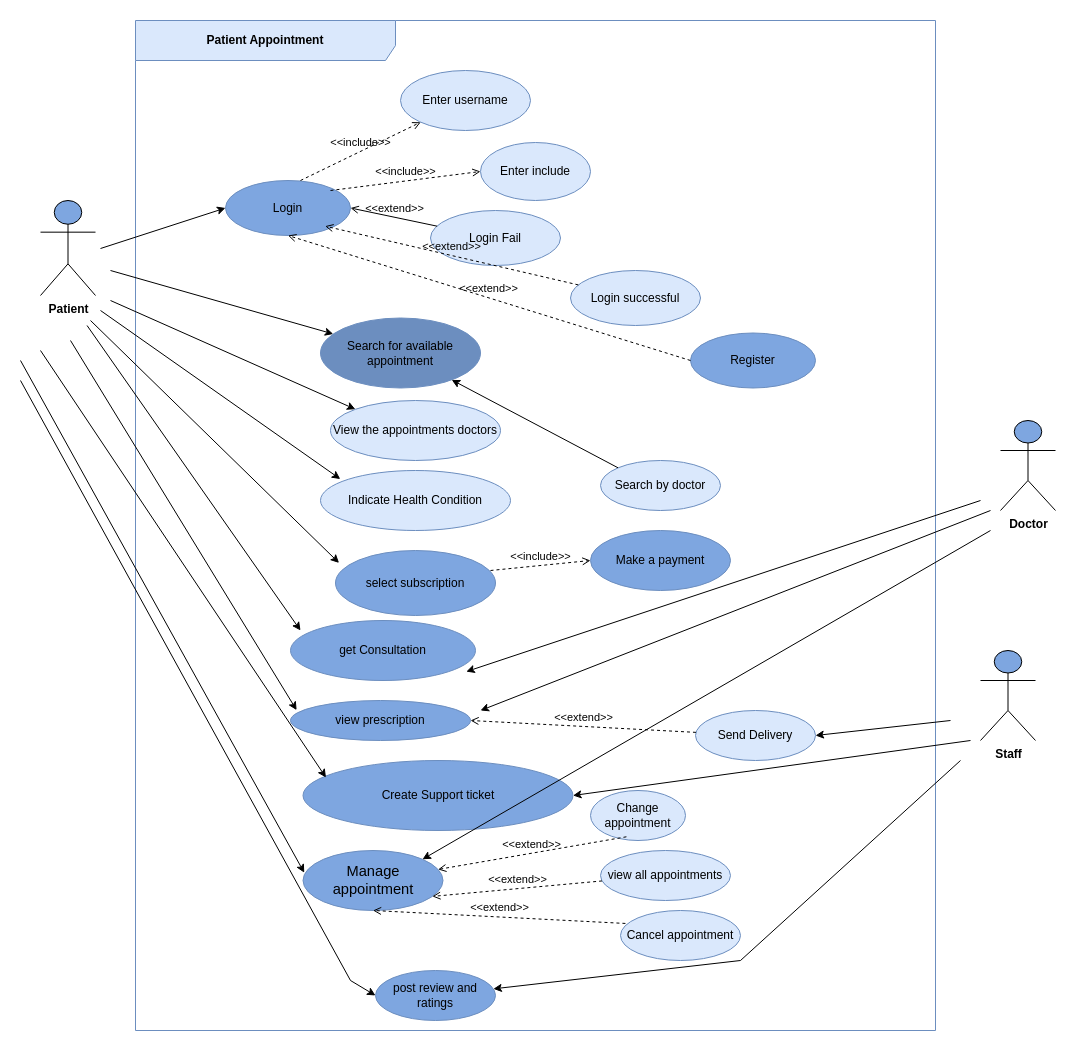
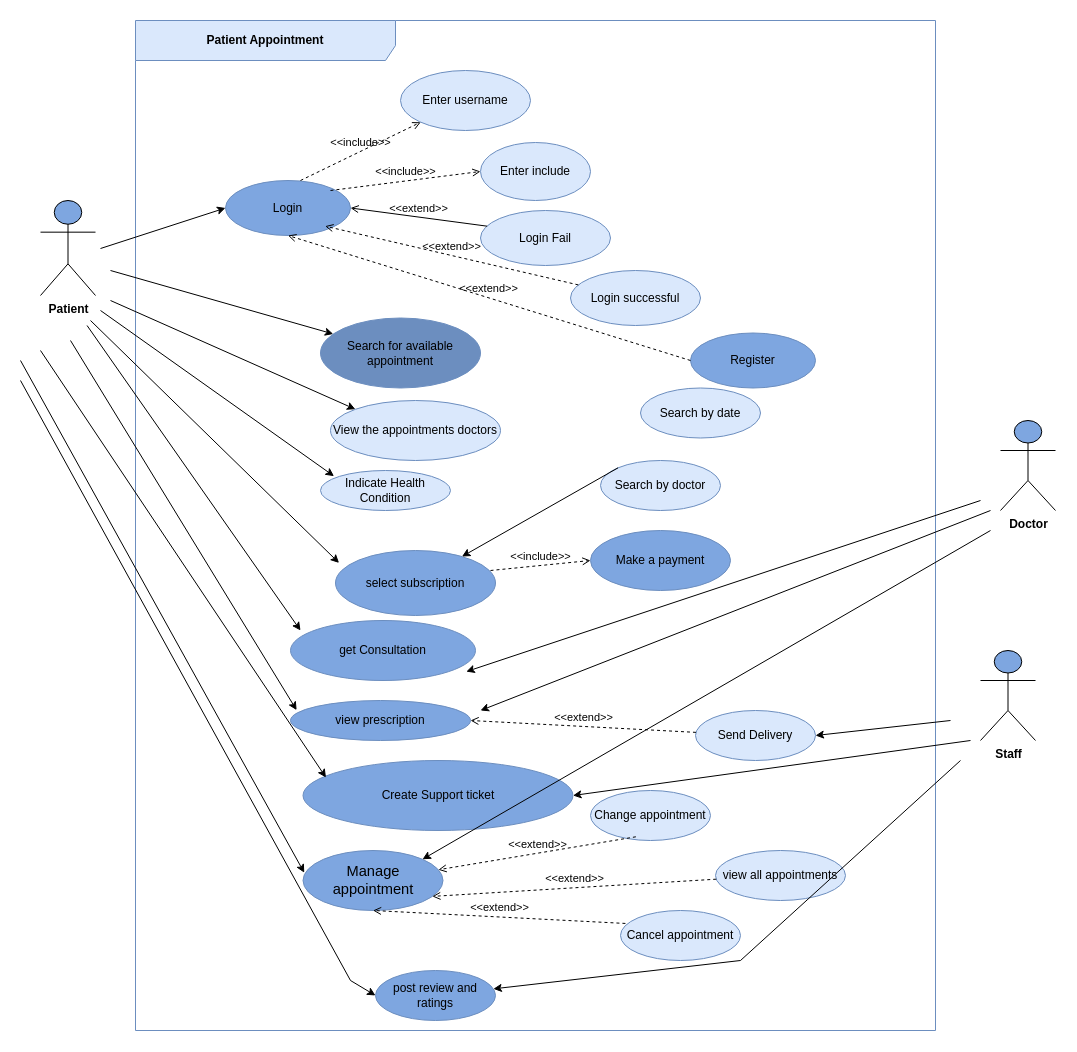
  <mxCell id="0" />
  <mxCell id="1" parent="0" />
  <mxCell id="2" value="&lt;b&gt;Patient Appointment&lt;/b&gt;" style="shape=umlFrame;whiteSpace=wrap;html=1;fillColor=#dae8fc;width=260;height=40;strokeColor=#6c8ebf;" parent="1" vertex="1"><mxGeometry x="135" y="20" width="800" height="1010" as="geometry" /></mxCell>
+ <mxCell id="3" value="Search by date" style="ellipse;whiteSpace=wrap;html=1;fontSize=12;fillColor=#dae8fc;strokeColor=#6c8ebf;" parent="1" vertex="1"><mxGeometry x="640" y="387.5" width="120" height="50" as="geometry" /></mxCell>
  <mxCell id="4" value="&lt;b&gt;Patient&lt;/b&gt;" style="shape=umlActor;verticalLabelPosition=bottom;verticalAlign=top;html=1;outlineConnect=0;fontSize=12;fillColor=#7EA6E0;" parent="1" vertex="1"><mxGeometry x="40" y="200" width="55" height="95" as="geometry" /></mxCell>
  <mxCell id="5" value="Login" style="ellipse;whiteSpace=wrap;html=1;fontSize=12;fillColor=#7EA6E0;strokeColor=#6c8ebf;" parent="1" vertex="1"><mxGeometry x="225" y="180" width="125" height="55" as="geometry" /></mxCell>
  <mxCell id="6" value="" style="endArrow=classic;html=1;rounded=0;entryX=0;entryY=0.5;entryDx=0;entryDy=0;" parent="1" target="5" edge="1"><mxGeometry width="50" height="50" relative="1" as="geometry"><mxPoint x="100" y="248" as="sourcePoint" /><mxPoint x="165.711" y="247.5" as="targetPoint" /></mxGeometry></mxCell>
  <mxCell id="7" value="" style="endArrow=classic;html=1;rounded=0;" parent="1" target="24" edge="1"><mxGeometry width="50" height="50" relative="1" as="geometry"><mxPoint x="110" y="270" as="sourcePoint" /><mxPoint x="230" y="270" as="targetPoint" /></mxGeometry></mxCell>
  <mxCell id="8" value="" style="endArrow=classic;html=1;rounded=0;entryX=0;entryY=0;entryDx=0;entryDy=0;" parent="1" target="26" edge="1"><mxGeometry width="50" height="50" relative="1" as="geometry"><mxPoint x="110" y="300" as="sourcePoint" /><mxPoint x="246.903" y="382.731" as="targetPoint" /></mxGeometry></mxCell>
  <mxCell id="9" value="" style="endArrow=classic;html=1;rounded=0;entryX=0.104;entryY=0.142;entryDx=0;entryDy=0;entryPerimeter=0;" parent="1" target="27" edge="1"><mxGeometry width="50" height="50" relative="1" as="geometry"><mxPoint x="100" y="310" as="sourcePoint" /><mxPoint x="240.037" y="453.68" as="targetPoint" /></mxGeometry></mxCell>
  <mxCell id="10" value="" style="endArrow=classic;html=1;rounded=0;entryX=0.022;entryY=0.191;entryDx=0;entryDy=0;entryPerimeter=0;" parent="1" target="36" edge="1"><mxGeometry width="50" height="50" relative="1" as="geometry"><mxPoint x="90" y="320" as="sourcePoint" /><mxPoint x="236.67" y="593.02" as="targetPoint" /></mxGeometry></mxCell>
  <mxCell id="11" value="" style="endArrow=classic;html=1;rounded=0;" parent="1" edge="1"><mxGeometry width="50" height="50" relative="1" as="geometry"><mxPoint x="86.56" y="325" as="sourcePoint" /><mxPoint x="300" y="630" as="targetPoint" /></mxGeometry></mxCell>
  <mxCell id="12" value="" style="endArrow=classic;html=1;rounded=0;entryX=0.034;entryY=0.241;entryDx=0;entryDy=0;entryPerimeter=0;" parent="1" target="30" edge="1"><mxGeometry width="50" height="50" relative="1" as="geometry"><mxPoint x="70" y="340" as="sourcePoint" /><mxPoint x="280" y="710" as="targetPoint" /></mxGeometry></mxCell>
  <mxCell id="13" value="Enter include" style="ellipse;whiteSpace=wrap;html=1;fontSize=12;fillColor=#dae8fc;strokeColor=#6c8ebf;" parent="1" vertex="1"><mxGeometry x="480" y="142" width="110" height="58" as="geometry" /></mxCell>
- <mxCell id="14" value="Login Fail" style="ellipse;whiteSpace=wrap;html=1;fontSize=12;fillColor=#dae8fc;strokeColor=#6c8ebf;" parent="1" vertex="1"><mxGeometry x="430" y="210" width="130" height="55" as="geometry" /></mxCell>
+ <mxCell id="14" value="Login Fail" style="ellipse;whiteSpace=wrap;html=1;fontSize=12;fillColor=#dae8fc;strokeColor=#6c8ebf;" parent="1" vertex="1"><mxGeometry x="480" y="210" width="130" height="55" as="geometry" /></mxCell>
  <mxCell id="15" style="edgeStyle=orthogonalEdgeStyle;rounded=0;orthogonalLoop=1;jettySize=auto;html=1;exitX=0.5;exitY=1;exitDx=0;exitDy=0;" parent="1" source="14" target="14" edge="1"><mxGeometry relative="1" as="geometry" /></mxCell>
  <mxCell id="16" value="Enter username" style="ellipse;whiteSpace=wrap;html=1;fontSize=12;fillColor=#dae8fc;strokeColor=#6c8ebf;" parent="1" vertex="1"><mxGeometry x="400" y="70" width="130" height="60" as="geometry" /></mxCell>
  <mxCell id="17" value="Login successful" style="ellipse;whiteSpace=wrap;html=1;fontSize=12;fillColor=#dae8fc;strokeColor=#6c8ebf;" parent="1" vertex="1"><mxGeometry x="570" y="270" width="130" height="55" as="geometry" /></mxCell>
  <mxCell id="18" value="&amp;lt;&amp;lt;include&amp;gt;&amp;gt;" style="html=1;verticalAlign=bottom;labelBackgroundColor=none;endArrow=open;endFill=0;dashed=1;rounded=0;" parent="1" target="16" edge="1"><mxGeometry width="160" relative="1" as="geometry"><mxPoint x="300" y="180" as="sourcePoint" /><mxPoint x="460" y="180" as="targetPoint" /></mxGeometry></mxCell>
  <mxCell id="19" value="&amp;lt;&amp;lt;include&amp;gt;&amp;gt;" style="html=1;verticalAlign=bottom;labelBackgroundColor=none;endArrow=open;endFill=0;dashed=1;rounded=0;entryX=0;entryY=0.5;entryDx=0;entryDy=0;" parent="1" target="13" edge="1"><mxGeometry width="160" relative="1" as="geometry"><mxPoint x="330" y="190" as="sourcePoint" /><mxPoint x="490" y="190" as="targetPoint" /></mxGeometry></mxCell>
  <mxCell id="20" value="&amp;lt;&amp;lt;extend&amp;gt;&amp;gt;" style="html=1;verticalAlign=bottom;labelBackgroundColor=none;endArrow=open;endFill=0;dashed=0;rounded=0;entryX=1;entryY=0.5;entryDx=0;entryDy=0;exitX=0.051;exitY=0.285;exitDx=0;exitDy=0;exitPerimeter=0;" parent="1" source="14" target="5" edge="1"><mxGeometry width="160" relative="1" as="geometry"><mxPoint x="350" y="230" as="sourcePoint" /><mxPoint x="510" y="230" as="targetPoint" /></mxGeometry></mxCell>
  <mxCell id="21" value="&amp;lt;&amp;lt;extend&amp;gt;&amp;gt;" style="html=1;verticalAlign=bottom;labelBackgroundColor=none;endArrow=open;endFill=0;dashed=1;rounded=0;entryX=0.797;entryY=0.83;entryDx=0;entryDy=0;entryPerimeter=0;" parent="1" source="17" target="5" edge="1"><mxGeometry width="160" relative="1" as="geometry"><mxPoint x="350" y="220" as="sourcePoint" /><mxPoint x="510" y="220" as="targetPoint" /></mxGeometry></mxCell>
  <mxCell id="22" value="Register" style="ellipse;whiteSpace=wrap;html=1;fontSize=12;fillColor=#7EA6E0;strokeColor=#6c8ebf;" parent="1" vertex="1"><mxGeometry x="690" y="332.5" width="125" height="55" as="geometry" /></mxCell>
  <mxCell id="23" value="&amp;lt;&amp;lt;extend&amp;gt;&amp;gt;" style="html=1;verticalAlign=bottom;labelBackgroundColor=none;endArrow=open;endFill=0;dashed=1;rounded=0;entryX=0.5;entryY=1;entryDx=0;entryDy=0;exitX=0;exitY=0.5;exitDx=0;exitDy=0;" parent="1" source="22" target="5" edge="1"><mxGeometry width="160" relative="1" as="geometry"><mxPoint x="503.319" y="290.821" as="sourcePoint" /><mxPoint x="334.625" y="235.65" as="targetPoint" /></mxGeometry></mxCell>
  <mxCell id="24" value="Search for available appointment" style="ellipse;whiteSpace=wrap;html=1;fontSize=12;fillColor=#6C8EBF;strokeColor=#6c8ebf;" parent="1" vertex="1"><mxGeometry x="320" y="317.5" width="160" height="70" as="geometry" /></mxCell>
  <mxCell id="25" value="Search by doctor" style="ellipse;whiteSpace=wrap;html=1;fontSize=12;fillColor=#dae8fc;strokeColor=#6c8ebf;" parent="1" vertex="1"><mxGeometry x="600" y="460" width="120" height="50" as="geometry" /></mxCell>
  <mxCell id="26" value="&lt;p class=&quot;MsoNormal&quot;&gt;&lt;span lang=&quot;EN-SG&quot;&gt;View the appointments doctors&lt;/span&gt;&lt;/p&gt;" style="ellipse;whiteSpace=wrap;html=1;fontSize=12;fillColor=#dae8fc;strokeColor=#6c8ebf;" parent="1" vertex="1"><mxGeometry x="330" y="400" width="170" height="60" as="geometry" /></mxCell>
- <mxCell id="27" value="&lt;p class=&quot;MsoNormal&quot;&gt;Indicate Health Condition&lt;/p&gt;" style="ellipse;whiteSpace=wrap;html=1;fontSize=12;fillColor=#dae8fc;strokeColor=#6c8ebf;" parent="1" vertex="1"><mxGeometry x="320" y="470" width="190" height="60" as="geometry" /></mxCell>
+ <mxCell id="27" value="&lt;p class=&quot;MsoNormal&quot;&gt;Indicate Health Condition&lt;/p&gt;" style="ellipse;whiteSpace=wrap;html=1;fontSize=12;fillColor=#dae8fc;strokeColor=#6c8ebf;" parent="1" vertex="1"><mxGeometry x="320" y="470" width="130" height="40" as="geometry" /></mxCell>
  <mxCell id="28" value="&lt;p class=&quot;MsoNormal&quot;&gt;&lt;span lang=&quot;EN-SG&quot;&gt;Make a payment&lt;/span&gt;&lt;/p&gt;" style="ellipse;whiteSpace=wrap;html=1;fontSize=12;fillColor=#7EA6E0;strokeColor=#6c8ebf;" parent="1" vertex="1"><mxGeometry x="590" y="530" width="140" height="60" as="geometry" /></mxCell>
  <mxCell id="29" value="&lt;p class=&quot;MsoNormal&quot;&gt;get Consultation&lt;/p&gt;" style="ellipse;whiteSpace=wrap;html=1;fontSize=12;fillColor=#7EA6E0;strokeColor=#6c8ebf;" parent="1" vertex="1"><mxGeometry x="290" y="620" width="185" height="60" as="geometry" /></mxCell>
  <mxCell id="30" value="view prescription" style="ellipse;whiteSpace=wrap;html=1;fillColor=#7EA6E0;strokeColor=#6c8ebf;" parent="1" vertex="1"><mxGeometry x="290" y="700" width="180" height="40" as="geometry" /></mxCell>
  <mxCell id="31" value="Create Support ticket" style="ellipse;whiteSpace=wrap;html=1;fillColor=#7EA6E0;strokeColor=#6c8ebf;" parent="1" vertex="1"><mxGeometry x="302.5" y="760" width="270" height="70" as="geometry" /></mxCell>
  <mxCell id="32" value="&lt;p class=&quot;MsoNormal&quot;&gt;&lt;span style=&quot;font-size:11.0pt;line-height:&lt;br/&gt;107%;font-family:&amp;quot;Calibri&amp;quot;,sans-serif;mso-ascii-theme-font:minor-latin;&lt;br/&gt;mso-fareast-font-family:Calibri;mso-fareast-theme-font:minor-latin;mso-hansi-theme-font:&lt;br/&gt;minor-latin;mso-bidi-font-family:&amp;quot;Times New Roman&amp;quot;;mso-bidi-theme-font:minor-bidi;&lt;br/&gt;mso-ansi-language:EN-SG;mso-fareast-language:EN-US;mso-bidi-language:AR-SA&quot; lang=&quot;EN-SG&quot;&gt;Manage&lt;br/&gt;appointment&lt;/span&gt;&lt;br&gt;&lt;/p&gt;" style="ellipse;whiteSpace=wrap;html=1;fontSize=12;fillColor=#7EA6E0;strokeColor=#6c8ebf;" parent="1" vertex="1"><mxGeometry x="302.5" y="850" width="140" height="60" as="geometry" /></mxCell>
- <mxCell id="33" value="&lt;p class=&quot;MsoNormal&quot;&gt;&lt;span lang=&quot;EN-SG&quot;&gt;Change appointment&lt;/span&gt;&lt;/p&gt;" style="ellipse;whiteSpace=wrap;html=1;fontSize=12;fillColor=#dae8fc;strokeColor=#6c8ebf;" parent="1" vertex="1"><mxGeometry x="590" y="790" width="95" height="50" as="geometry" /></mxCell>
- <mxCell id="34" value="view all appointments" style="ellipse;whiteSpace=wrap;html=1;fillColor=#dae8fc;strokeColor=#6c8ebf;" parent="1" vertex="1"><mxGeometry x="600" y="850" width="130" height="50" as="geometry" /></mxCell>
+ <mxCell id="33" value="&lt;p class=&quot;MsoNormal&quot;&gt;&lt;span lang=&quot;EN-SG&quot;&gt;Change appointment&lt;/span&gt;&lt;/p&gt;" style="ellipse;whiteSpace=wrap;html=1;fontSize=12;fillColor=#dae8fc;strokeColor=#6c8ebf;" parent="1" vertex="1"><mxGeometry x="590" y="790" width="120" height="50" as="geometry" /></mxCell>
+ <mxCell id="34" value="view all appointments" style="ellipse;whiteSpace=wrap;html=1;fillColor=#dae8fc;strokeColor=#6c8ebf;" parent="1" vertex="1"><mxGeometry x="715" y="850" width="130" height="50" as="geometry" /></mxCell>
  <mxCell id="35" value="&lt;p class=&quot;MsoNormal&quot;&gt;&lt;span lang=&quot;EN-SG&quot;&gt;Cancel appointment&lt;/span&gt;&lt;/p&gt;" style="ellipse;whiteSpace=wrap;html=1;fontSize=12;fillColor=#dae8fc;strokeColor=#6c8ebf;" parent="1" vertex="1"><mxGeometry x="620" y="910" width="120" height="50" as="geometry" /></mxCell>
  <mxCell id="36" value="select subscription" style="ellipse;whiteSpace=wrap;html=1;fillColor=#7EA6E0;strokeColor=#6c8ebf;" parent="1" vertex="1"><mxGeometry x="335" y="550" width="160" height="65" as="geometry" /></mxCell>
  <mxCell id="37" value="&lt;p class=&quot;MsoNormal&quot;&gt;post review and ratings&lt;/p&gt;" style="ellipse;whiteSpace=wrap;html=1;fontSize=12;fillColor=#7EA6E0;strokeColor=#6c8ebf;" parent="1" vertex="1"><mxGeometry x="375" y="970" width="120" height="50" as="geometry" /></mxCell>
- <mxCell id="38" value="" style="endArrow=classic;html=1;rounded=0;exitX=0;exitY=0;exitDx=0;exitDy=0;" parent="1" source="25" target="24" edge="1"><mxGeometry width="50" height="50" relative="1" as="geometry"><mxPoint x="470" y="410" as="sourcePoint" /><mxPoint x="520" y="360" as="targetPoint" /></mxGeometry></mxCell>
+ <mxCell id="38" value="" style="endArrow=classic;html=1;rounded=0;exitX=0;exitY=0;exitDx=0;exitDy=0;" parent="1" source="25" target="36" edge="1"><mxGeometry width="50" height="50" relative="1" as="geometry"><mxPoint x="470" y="410" as="sourcePoint" /><mxPoint x="520" y="360" as="targetPoint" /></mxGeometry></mxCell>
  <mxCell id="39" value="" style="endArrow=classic;html=1;rounded=0;entryX=0.085;entryY=0.243;entryDx=0;entryDy=0;entryPerimeter=0;" parent="1" target="31" edge="1"><mxGeometry width="50" height="50" relative="1" as="geometry"><mxPoint x="40" y="350" as="sourcePoint" /><mxPoint x="100" y="330" as="targetPoint" /></mxGeometry></mxCell>
  <mxCell id="40" value="" style="endArrow=classic;html=1;rounded=0;entryX=0.009;entryY=0.37;entryDx=0;entryDy=0;entryPerimeter=0;" parent="1" target="32" edge="1"><mxGeometry width="50" height="50" relative="1" as="geometry"><mxPoint x="20" y="360" as="sourcePoint" /><mxPoint x="60" y="400" as="targetPoint" /></mxGeometry></mxCell>
  <mxCell id="41" value="&amp;lt;&amp;lt;include&amp;gt;&amp;gt;" style="html=1;verticalAlign=bottom;labelBackgroundColor=none;endArrow=open;endFill=0;dashed=1;rounded=0;entryX=0;entryY=0.5;entryDx=0;entryDy=0;" parent="1" target="28" edge="1"><mxGeometry width="160" relative="1" as="geometry"><mxPoint x="490" y="570" as="sourcePoint" /><mxPoint x="650" y="570" as="targetPoint" /></mxGeometry></mxCell>
  <mxCell id="42" value="&amp;lt;&amp;lt;extend&amp;gt;&amp;gt;" style="html=1;verticalAlign=bottom;labelBackgroundColor=none;endArrow=open;endFill=0;dashed=1;rounded=0;exitX=0.378;exitY=0.926;exitDx=0;exitDy=0;exitPerimeter=0;" parent="1" source="33" target="32" edge="1"><mxGeometry width="160" relative="1" as="geometry"><mxPoint x="430" y="840" as="sourcePoint" /><mxPoint x="590" y="840" as="targetPoint" /></mxGeometry></mxCell>
  <mxCell id="43" value="&amp;lt;&amp;lt;extend&amp;gt;&amp;gt;" style="html=1;verticalAlign=bottom;labelBackgroundColor=none;endArrow=open;endFill=0;dashed=1;rounded=0;entryX=0.924;entryY=0.765;entryDx=0;entryDy=0;entryPerimeter=0;" parent="1" source="34" target="32" edge="1"><mxGeometry width="160" relative="1" as="geometry"><mxPoint x="450" y="860" as="sourcePoint" /><mxPoint x="610" y="860" as="targetPoint" /></mxGeometry></mxCell>
  <mxCell id="44" value="&amp;lt;&amp;lt;extend&amp;gt;&amp;gt;" style="html=1;verticalAlign=bottom;labelBackgroundColor=none;endArrow=open;endFill=0;dashed=1;rounded=0;entryX=0.5;entryY=1;entryDx=0;entryDy=0;exitX=0.041;exitY=0.259;exitDx=0;exitDy=0;exitPerimeter=0;" parent="1" source="35" target="32" edge="1"><mxGeometry width="160" relative="1" as="geometry"><mxPoint x="680" y="1020" as="sourcePoint" /><mxPoint x="600" y="920" as="targetPoint" /></mxGeometry></mxCell>
  <mxCell id="45" value="" style="endArrow=classic;html=1;rounded=0;entryX=0;entryY=0.5;entryDx=0;entryDy=0;" parent="1" target="37" edge="1"><mxGeometry width="50" height="50" relative="1" as="geometry"><mxPoint x="20" y="380" as="sourcePoint" /><mxPoint x="313.76" y="882.2" as="targetPoint" /><Array as="points"><mxPoint x="350" y="980" /></Array></mxGeometry></mxCell>
  <mxCell id="46" value="&lt;b&gt;Doctor&lt;/b&gt;" style="shape=umlActor;verticalLabelPosition=bottom;verticalAlign=top;html=1;outlineConnect=0;fontSize=12;fillColor=#7EA6E0;" parent="1" vertex="1"><mxGeometry x="1000" y="420" width="55" height="90" as="geometry" /></mxCell>
  <mxCell id="47" value="&lt;b&gt;Staff&lt;/b&gt;" style="shape=umlActor;verticalLabelPosition=bottom;verticalAlign=top;html=1;outlineConnect=0;fontSize=12;fillColor=#7EA6E0;" parent="1" vertex="1"><mxGeometry x="980" y="650" width="55" height="90" as="geometry" /></mxCell>
  <mxCell id="48" value="&lt;p class=&quot;MsoNormal&quot;&gt;Send Delivery&lt;/p&gt;" style="ellipse;whiteSpace=wrap;html=1;fontSize=12;fillColor=#dae8fc;strokeColor=#6c8ebf;" parent="1" vertex="1"><mxGeometry x="695" y="710" width="120" height="50" as="geometry" /></mxCell>
  <mxCell id="49" value="&amp;lt;&amp;lt;extend&amp;gt;&amp;gt;" style="html=1;verticalAlign=bottom;labelBackgroundColor=none;endArrow=open;endFill=0;dashed=1;rounded=0;entryX=1;entryY=0.5;entryDx=0;entryDy=0;" parent="1" source="48" target="30" edge="1"><mxGeometry width="160" relative="1" as="geometry"><mxPoint x="470" y="720" as="sourcePoint" /><mxPoint x="630" y="720" as="targetPoint" /></mxGeometry></mxCell>
  <mxCell id="50" value="" style="endArrow=classic;html=1;rounded=0;entryX=0.95;entryY=0.852;entryDx=0;entryDy=0;entryPerimeter=0;" parent="1" target="29" edge="1"><mxGeometry width="50" height="50" relative="1" as="geometry"><mxPoint x="980" y="500" as="sourcePoint" /><mxPoint x="520" y="640" as="targetPoint" /></mxGeometry></mxCell>
  <mxCell id="51" value="" style="endArrow=classic;html=1;rounded=0;" parent="1" edge="1"><mxGeometry width="50" height="50" relative="1" as="geometry"><mxPoint x="990" y="510" as="sourcePoint" /><mxPoint x="480" y="710" as="targetPoint" /></mxGeometry></mxCell>
  <mxCell id="52" value="" style="endArrow=classic;html=1;rounded=0;entryX=1;entryY=0.5;entryDx=0;entryDy=0;" parent="1" target="31" edge="1"><mxGeometry width="50" height="50" relative="1" as="geometry"><mxPoint x="970" y="740" as="sourcePoint" /><mxPoint x="510" y="800" as="targetPoint" /></mxGeometry></mxCell>
  <mxCell id="53" value="" style="endArrow=classic;html=1;rounded=0;entryX=1;entryY=0.5;entryDx=0;entryDy=0;" parent="1" target="48" edge="1"><mxGeometry width="50" height="50" relative="1" as="geometry"><mxPoint x="950" y="720" as="sourcePoint" /><mxPoint x="770" y="720" as="targetPoint" /></mxGeometry></mxCell>
  <mxCell id="54" value="" style="endArrow=classic;html=1;rounded=0;entryX=1;entryY=0;entryDx=0;entryDy=0;" parent="1" target="32" edge="1"><mxGeometry width="50" height="50" relative="1" as="geometry"><mxPoint x="990" y="530" as="sourcePoint" /><mxPoint x="480" y="850" as="targetPoint" /></mxGeometry></mxCell>
  <mxCell id="55" value="" style="endArrow=classic;html=1;rounded=0;" parent="1" target="37" edge="1"><mxGeometry width="50" height="50" relative="1" as="geometry"><mxPoint x="960" y="760" as="sourcePoint" /><mxPoint x="890" y="830" as="targetPoint" /><Array as="points"><mxPoint x="740" y="960" /></Array></mxGeometry></mxCell>
